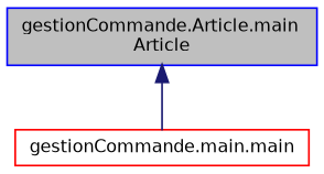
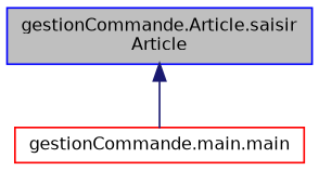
  digraph {
    rankdir=TB
    node [fontname=Helvetica fontsize=10 shape=record style=filled]
-   n1 [color=blue fillcolor=grey75 fontcolor=black height=0.2 label="gestionCommande.Article.main\lArticle" width=0.4]
+   n1 [color=blue fillcolor=grey75 fontcolor=black height=0.2 label="gestionCommande.Article.saisir\lArticle" width=0.4]
    n2 [color=red fillcolor=white height=0.2 label="gestionCommande.main.main" width=0.4]
    n1 -> n2 [color=midnightblue dir=back fontname=Helvetica fontsize=10 labelfontname=Helvetica labelfontsize=10 style=solid]
  }
